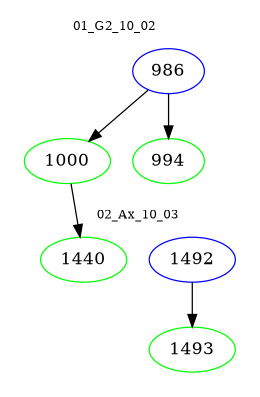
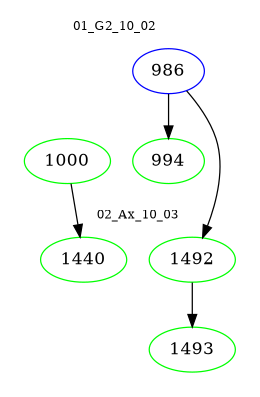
  digraph {
    node [color=green]
    edge [color=black]
-   n1 [color=blue label=1492]
+   n1 [label=1492]
    n2 [label=1440]
    n3 [label=1493]
    n4 [color=blue label=986]
    n5 [label=1000]
    n6 [label=994]
    subgraph cluster_1 {
      color=white
      fontsize=10
      label="02_Ax_10_03"
      n1
      n2
      n3
    }
    subgraph cluster_2 {
      color=white
      fontsize=10
      label="01_G2_10_02"
      n4
      n5
      n6
    }
    n1 -> n3
-   n4 -> n5
+   n4 -> n1
    n4 -> n6
    n5 -> n2
  }
